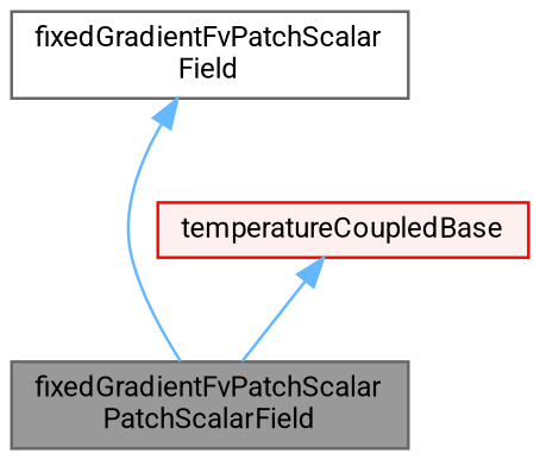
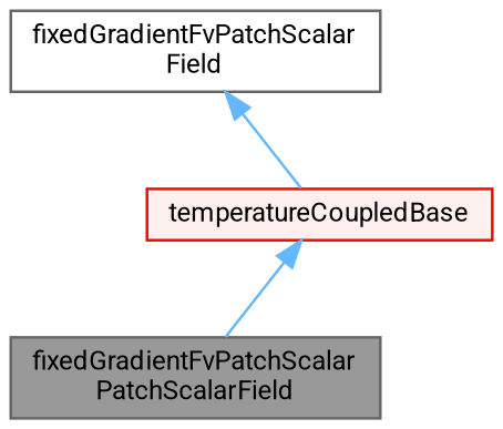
  digraph {
    fontname=Roboto
    node [color=gray40 fontname=Roboto fontsize=10 shape=box style=filled]
    edge [color=steelblue1 dir=back fontname=Roboto fontsize=10 labelfontname=Helvetica labelfontsize=10 style=solid]
    n1 [fillcolor=grey60 fontcolor=black height=0.2 label="fixedGradientFvPatchScalar\lPatchScalarField" width=0.4]
    n2 [fillcolor=white height=0.2 label="fixedGradientFvPatchScalar\lField" width=0.4]
    n3 [color=red fillcolor="#FFF0F0" height=0.2 label=temperatureCoupledBase width=0.4]
-   n2 -> n1
+   n2 -> n3
    n3 -> n1
  }
